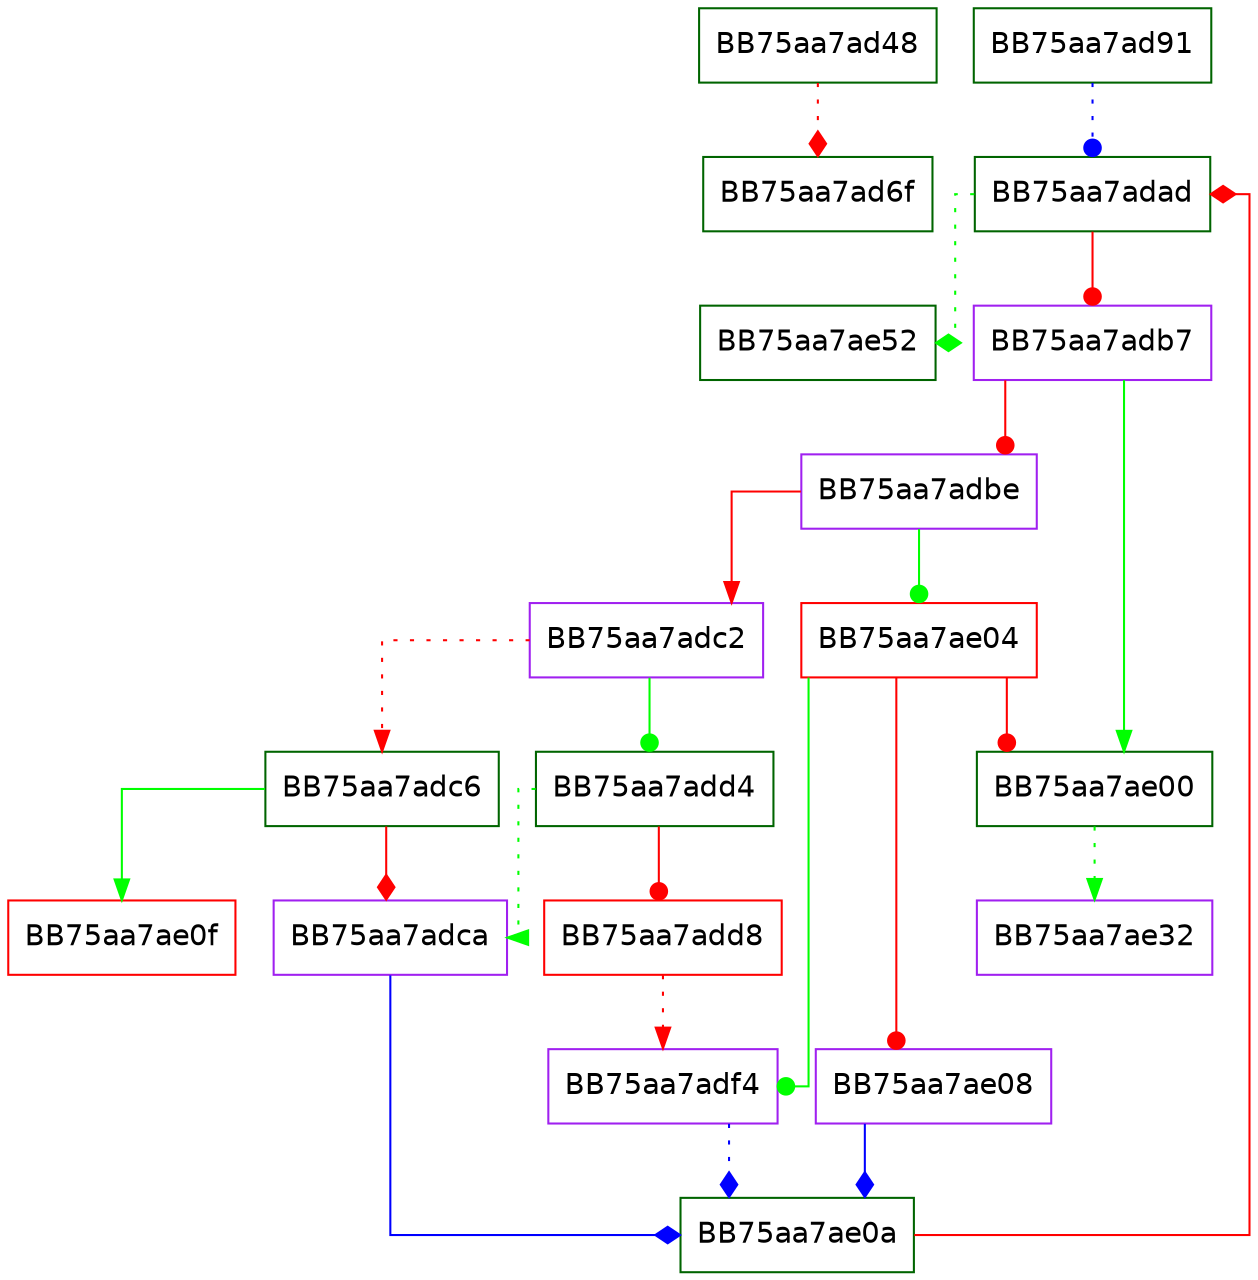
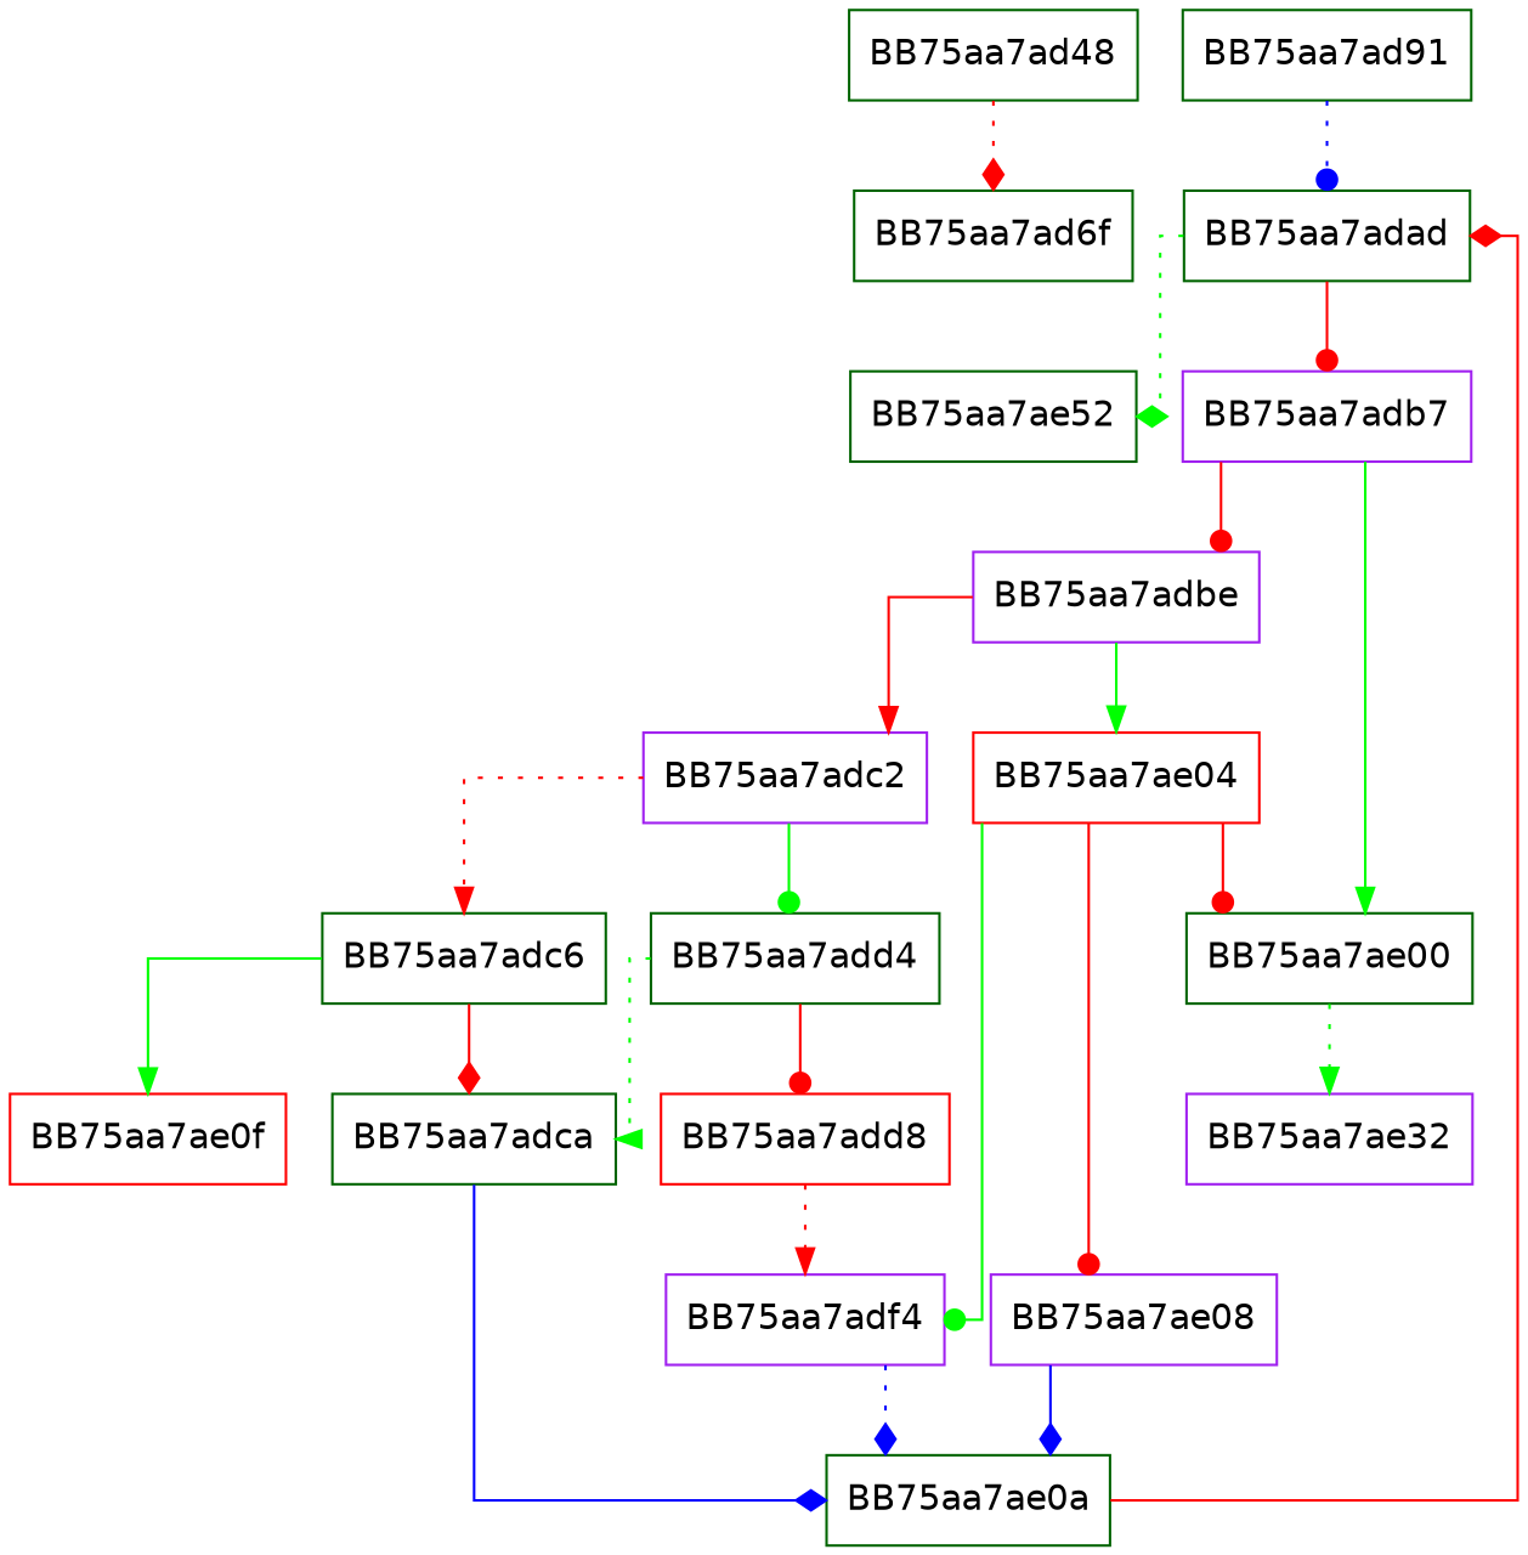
  digraph {
    fontname="DejaVu Sans"
    splines=ortho
    node [color=darkgreen fontname="DejaVu Sans" shape=box]
    edge [arrowhead=dot color=red fontname="DejaVu Sans" style=solid]
    BB75aa7ad48
    BB75aa7ad6f
    BB75aa7ad91
    BB75aa7adad
    BB75aa7ae52
    BB75aa7adb7 [color=purple]
    BB75aa7ae00
    BB75aa7adbe [color=purple]
    BB75aa7ae32 [color=purple]
    BB75aa7ae04 [color=red]
    BB75aa7adc2 [color=purple]
    BB75aa7adf4 [color=purple]
    BB75aa7ae08 [color=purple]
    BB75aa7add4
    BB75aa7adc6
    BB75aa7ae0a
-   BB75aa7adca [color=purple]
+   BB75aa7adca
    BB75aa7add8 [color=red]
    BB75aa7ae0f [color=red]
    BB75aa7ad48 -> BB75aa7ad6f [arrowhead=diamond style=dotted]
    BB75aa7ad91 -> BB75aa7adad [color=blue style=dotted]
    BB75aa7adad -> BB75aa7ae52 [arrowhead=diamond color=green style=dotted]
    BB75aa7adad -> BB75aa7adb7
    BB75aa7adb7 -> BB75aa7ae00 [arrowhead=normal color=green]
    BB75aa7adb7 -> BB75aa7adbe
    BB75aa7ae00 -> BB75aa7ae32 [arrowhead=normal color=green style=dotted]
-   BB75aa7adbe -> BB75aa7ae04 [color=green]
+   BB75aa7adbe -> BB75aa7ae04 [arrowhead=normal color=green]
    BB75aa7adbe -> BB75aa7adc2 [arrowhead=normal]
    BB75aa7ae04 -> BB75aa7ae00
    BB75aa7ae04 -> BB75aa7adf4 [color=green]
    BB75aa7ae04 -> BB75aa7ae08
    BB75aa7adc2 -> BB75aa7add4 [color=green]
    BB75aa7adc2 -> BB75aa7adc6 [arrowhead=normal style=dotted]
    BB75aa7adf4 -> BB75aa7ae0a [arrowhead=diamond color=blue style=dotted]
    BB75aa7ae08 -> BB75aa7ae0a [arrowhead=diamond color=blue]
    BB75aa7add4 -> BB75aa7adca [arrowhead=normal color=green style=dotted]
    BB75aa7add4 -> BB75aa7add8
    BB75aa7adc6 -> BB75aa7adca [arrowhead=diamond]
    BB75aa7adc6 -> BB75aa7ae0f [arrowhead=normal color=green]
    BB75aa7ae0a -> BB75aa7adad [arrowhead=diamond]
    BB75aa7adca -> BB75aa7ae0a [arrowhead=diamond color=blue]
    BB75aa7add8 -> BB75aa7adf4 [arrowhead=normal style=dotted]
  }
